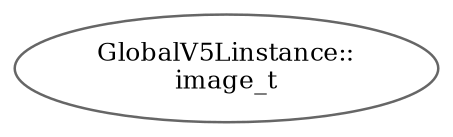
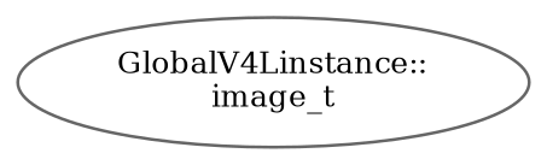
  digraph {
    rankdir=LR
    fontname="DejaVu Serif"
-   n1 [color=gray40 fillcolor=white fontname="DejaVu Serif" fontsize=10 height=0.2 label="GlobalV5Linstance::\limage_t" shape=ellipse style=filled width=0.4]
+   n1 [color=gray40 fillcolor=white fontname="DejaVu Serif" fontsize=10 height=0.2 label="GlobalV4Linstance::\limage_t" shape=ellipse style=filled width=0.4]
  }
